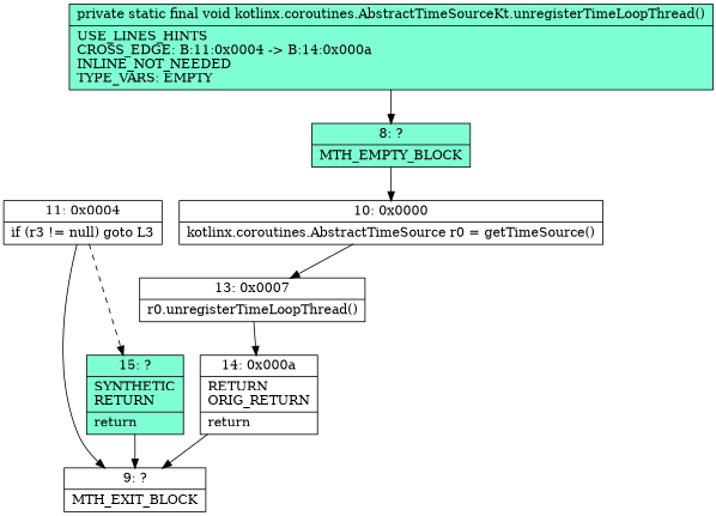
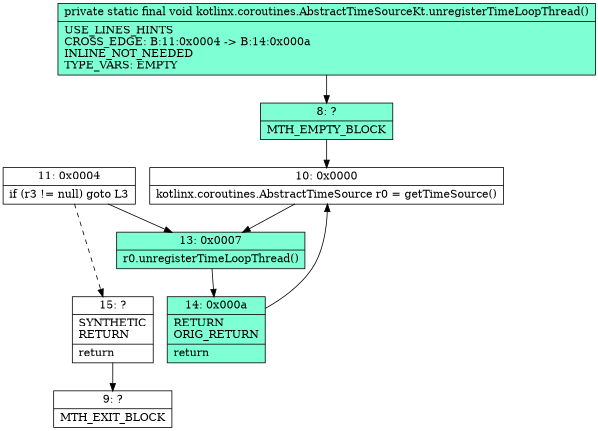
  digraph {
    node [fillcolor=aquamarine shape=record style=filled]
    n1 [label="{8\:\ ?|MTH_EMPTY_BLOCK\l}"]
    n2 [fillcolor=white label="{10\:\ 0x0000|kotlinx.coroutines.AbstractTimeSource r0 = getTimeSource()\l}"]
-   n3 [fillcolor=white label="{13\:\ 0x0007|r0.unregisterTimeLoopThread()\l}"]
+   n3 [label="{13\:\ 0x0007|r0.unregisterTimeLoopThread()\l}"]
    n4 [fillcolor=white label="{11\:\ 0x0004|if (r3 != null) goto L3\l}"]
-   n5 [label="{15\:\ ?|SYNTHETIC\lRETURN\l|return\l}"]
-   n6 [fillcolor=white label="{14\:\ 0x000a|RETURN\lORIG_RETURN\l|return\l}"]
+   n5 [fillcolor=white label="{15\:\ ?|SYNTHETIC\lRETURN\l|return\l}"]
+   n6 [label="{14\:\ 0x000a|RETURN\lORIG_RETURN\l|return\l}"]
    n7 [fillcolor=white label="{9\:\ ?|MTH_EXIT_BLOCK\l}"]
    n8 [label="{private static final void kotlinx.coroutines.AbstractTimeSourceKt.unregisterTimeLoopThread()  | USE_LINES_HINTS\lCROSS_EDGE: B:11:0x0004 \-\> B:14:0x000a\lINLINE_NOT_NEEDED\lTYPE_VARS: EMPTY\l}"]
    n1 -> n2
    n2 -> n3
    n3 -> n6
-   n4 -> n7
+   n4 -> n3
    n4 -> n5 [style=dashed]
    n5 -> n7
-   n6 -> n7
+   n6 -> n2
    n8 -> n1
  }
